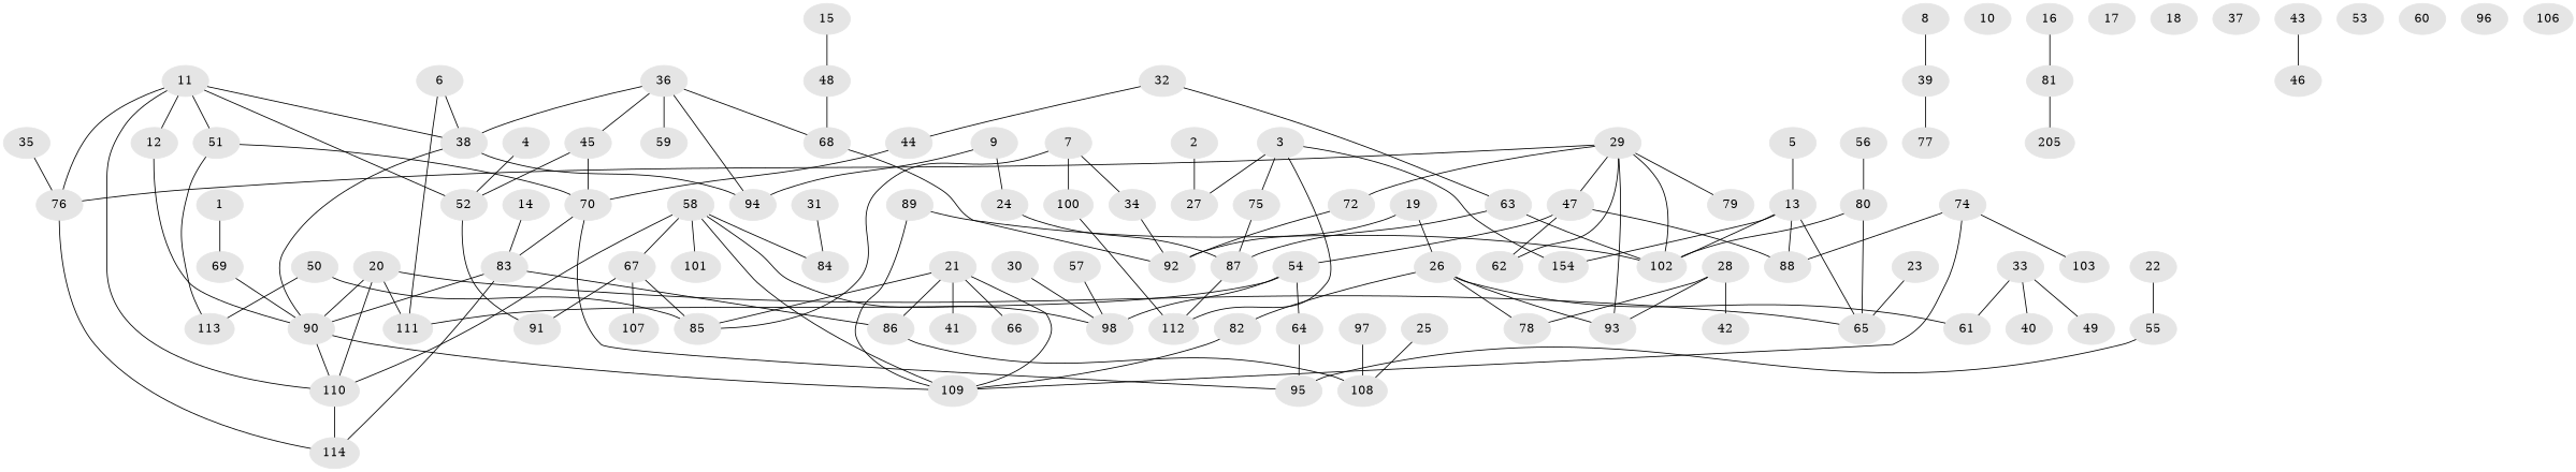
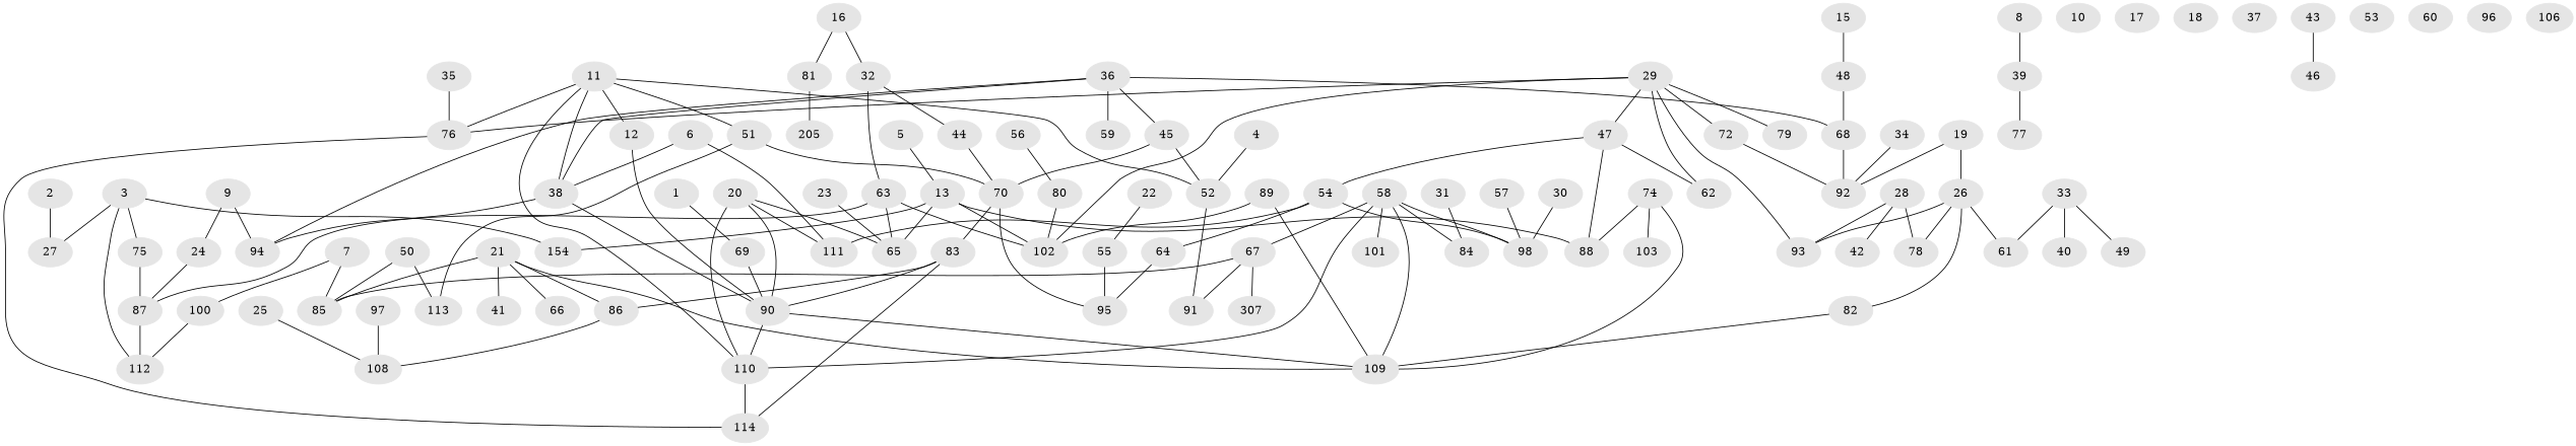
  graph {
    node [color=gray90 style=filled]
    1
    69
    90
    2
    27
    3
    75
    n8 [label=154]
    112
    87
    4
    52
    91
    5
    13
    65
    88
    102
    6
    38
    111
    94
    7
    34
    85
    100
    92
    8
    39
    77
    9
    24
    10
    11
    12
    51
    76
    110
    70
    113
    114
    109
-   14
    83
    86
    15
    48
    68
    16
    32
    81
    44
    63
    n54 [label=205]
    17
    18
    19
    26
    61
    78
    82
    93
    20
    21
    41
    66
    108
    22
    55
    95
    23
    25
    28
    42
    29
    47
    62
    72
    79
    54
    30
    98
    31
    84
    33
    40
    49
    35
    36
    59
    45
    37
    43
    46
    64
    50
    53
    56
    80
    57
    58
    67
    101
-   107
+   107 [label=307]
    60
    74
    103
    89
    96
    97
    106
    1 -- 69
    69 -- 90
    90 -- 110
    90 -- 109
    2 -- 27
    3 -- 27
    3 -- 75
    3 -- n8
    3 -- 112
    75 -- 87
    87 -- 112
    4 -- 52
    52 -- 91
    5 -- 13
    13 -- n8
    13 -- 65
    13 -- 88
    13 -- 102
    6 -- 38
    6 -- 111
    38 -- 90
    38 -- 94
-   7 -- 34
    7 -- 85
    7 -- 100
    34 -- 92
    100 -- 112
    8 -- 39
    39 -- 77
    9 -- 94
    9 -- 24
    24 -- 87
    11 -- 52
    11 -- 38
    11 -- 12
    11 -- 51
    11 -- 76
    11 -- 110
    12 -- 90
    51 -- 70
    51 -- 113
    76 -- 114
    110 -- 114
    70 -- 83
    70 -- 95
-   14 -- 83
    83 -- 90
    83 -- 114
    83 -- 86
    86 -- 108
    15 -- 48
    48 -- 68
    68 -- 92
+   16 -- 32
    16 -- 81
    32 -- 44
    32 -- 63
    81 -- n54
    44 -- 70
    63 -- 87
-   80 -- 65
+   63 -- 65
    63 -- 102
    19 -- 92
    19 -- 26
    26 -- 61
    26 -- 78
    26 -- 82
    26 -- 93
    82 -- 109
    20 -- 90
    20 -- 65
    20 -- 111
    20 -- 110
    21 -- 85
    21 -- 109
    21 -- 86
    21 -- 41
    21 -- 66
    22 -- 55
    55 -- 95
    23 -- 65
    25 -- 108
    28 -- 78
    28 -- 93
    28 -- 42
    29 -- 102
    29 -- 76
    29 -- 93
    29 -- 47
    29 -- 62
    29 -- 72
    29 -- 79
    47 -- 88
    47 -- 62
    47 -- 54
    72 -- 92
    54 -- 111
    54 -- 98
    54 -- 64
    30 -- 98
    31 -- 84
    33 -- 61
    33 -- 40
    33 -- 49
    35 -- 76
    36 -- 38
    36 -- 94
    36 -- 68
    36 -- 59
    36 -- 45
    45 -- 52
    45 -- 70
    43 -- 46
    64 -- 95
    50 -- 85
    50 -- 113
    56 -- 80
    80 -- 102
    57 -- 98
    58 -- 110
    58 -- 109
    58 -- 98
    58 -- 84
    58 -- 67
    58 -- 101
    67 -- 91
    67 -- 85
    67 -- 107
    74 -- 88
    74 -- 109
    74 -- 103
    89 -- 102
    89 -- 109
    97 -- 108
  }
